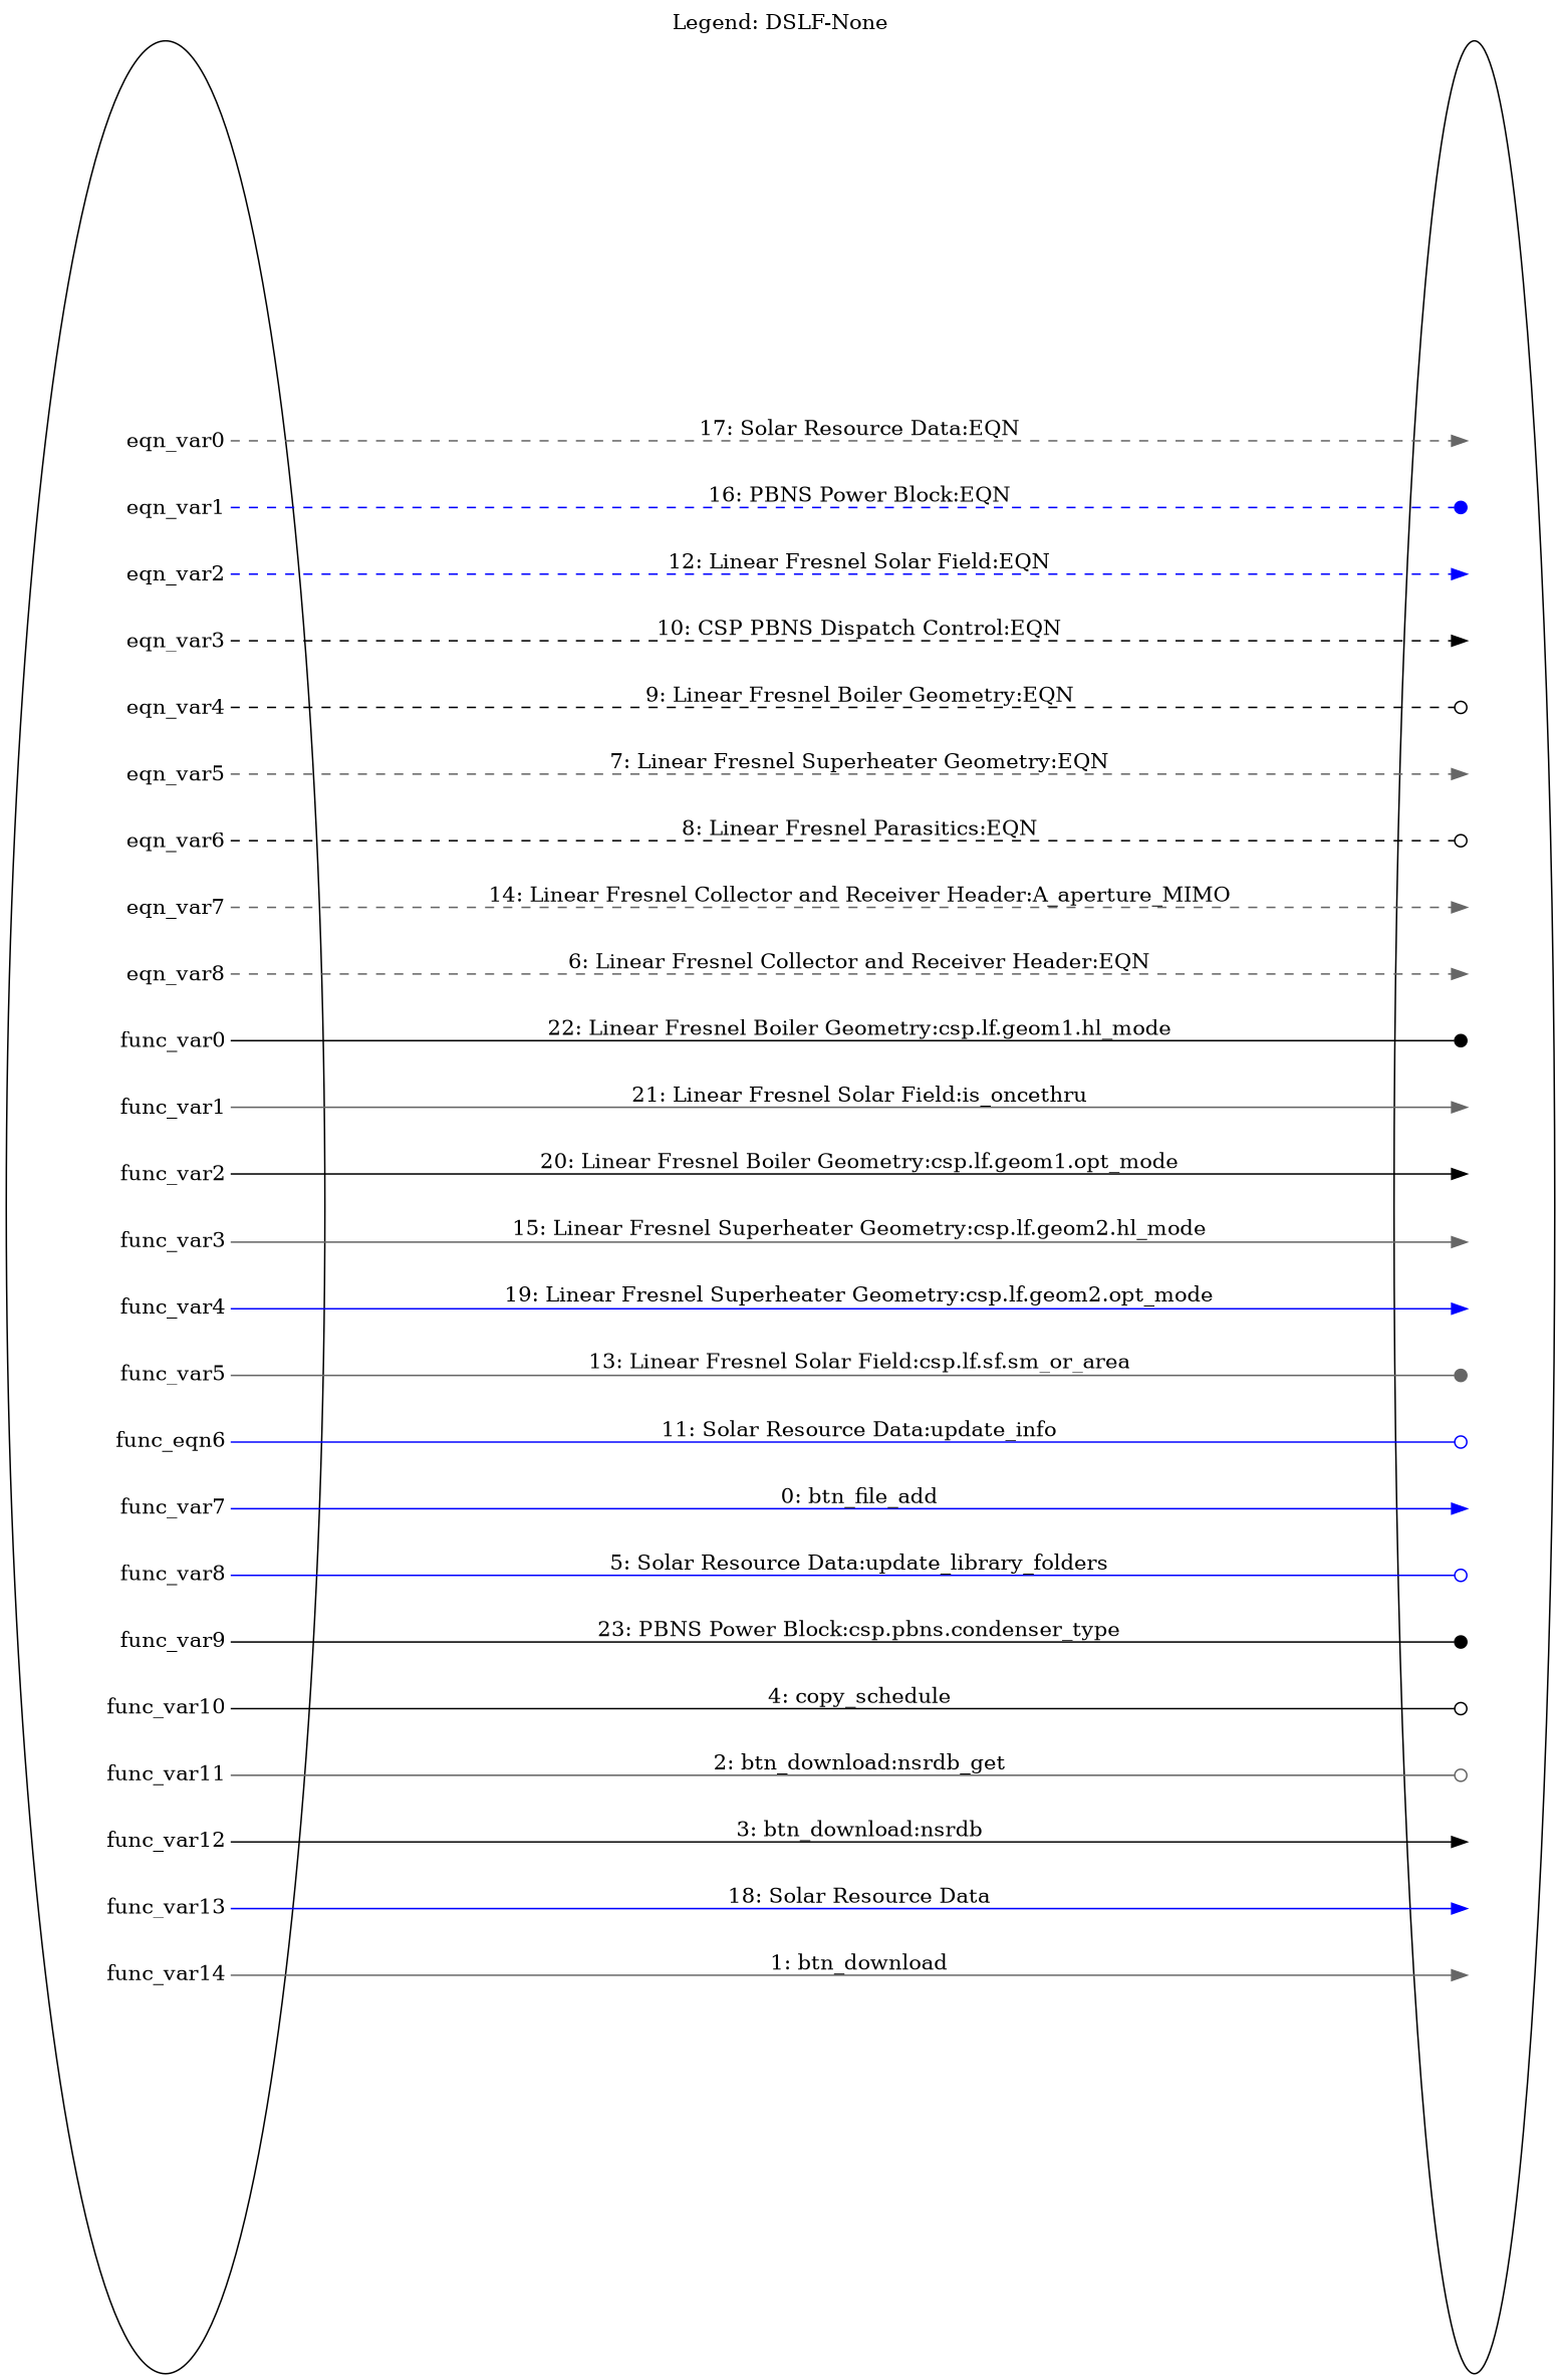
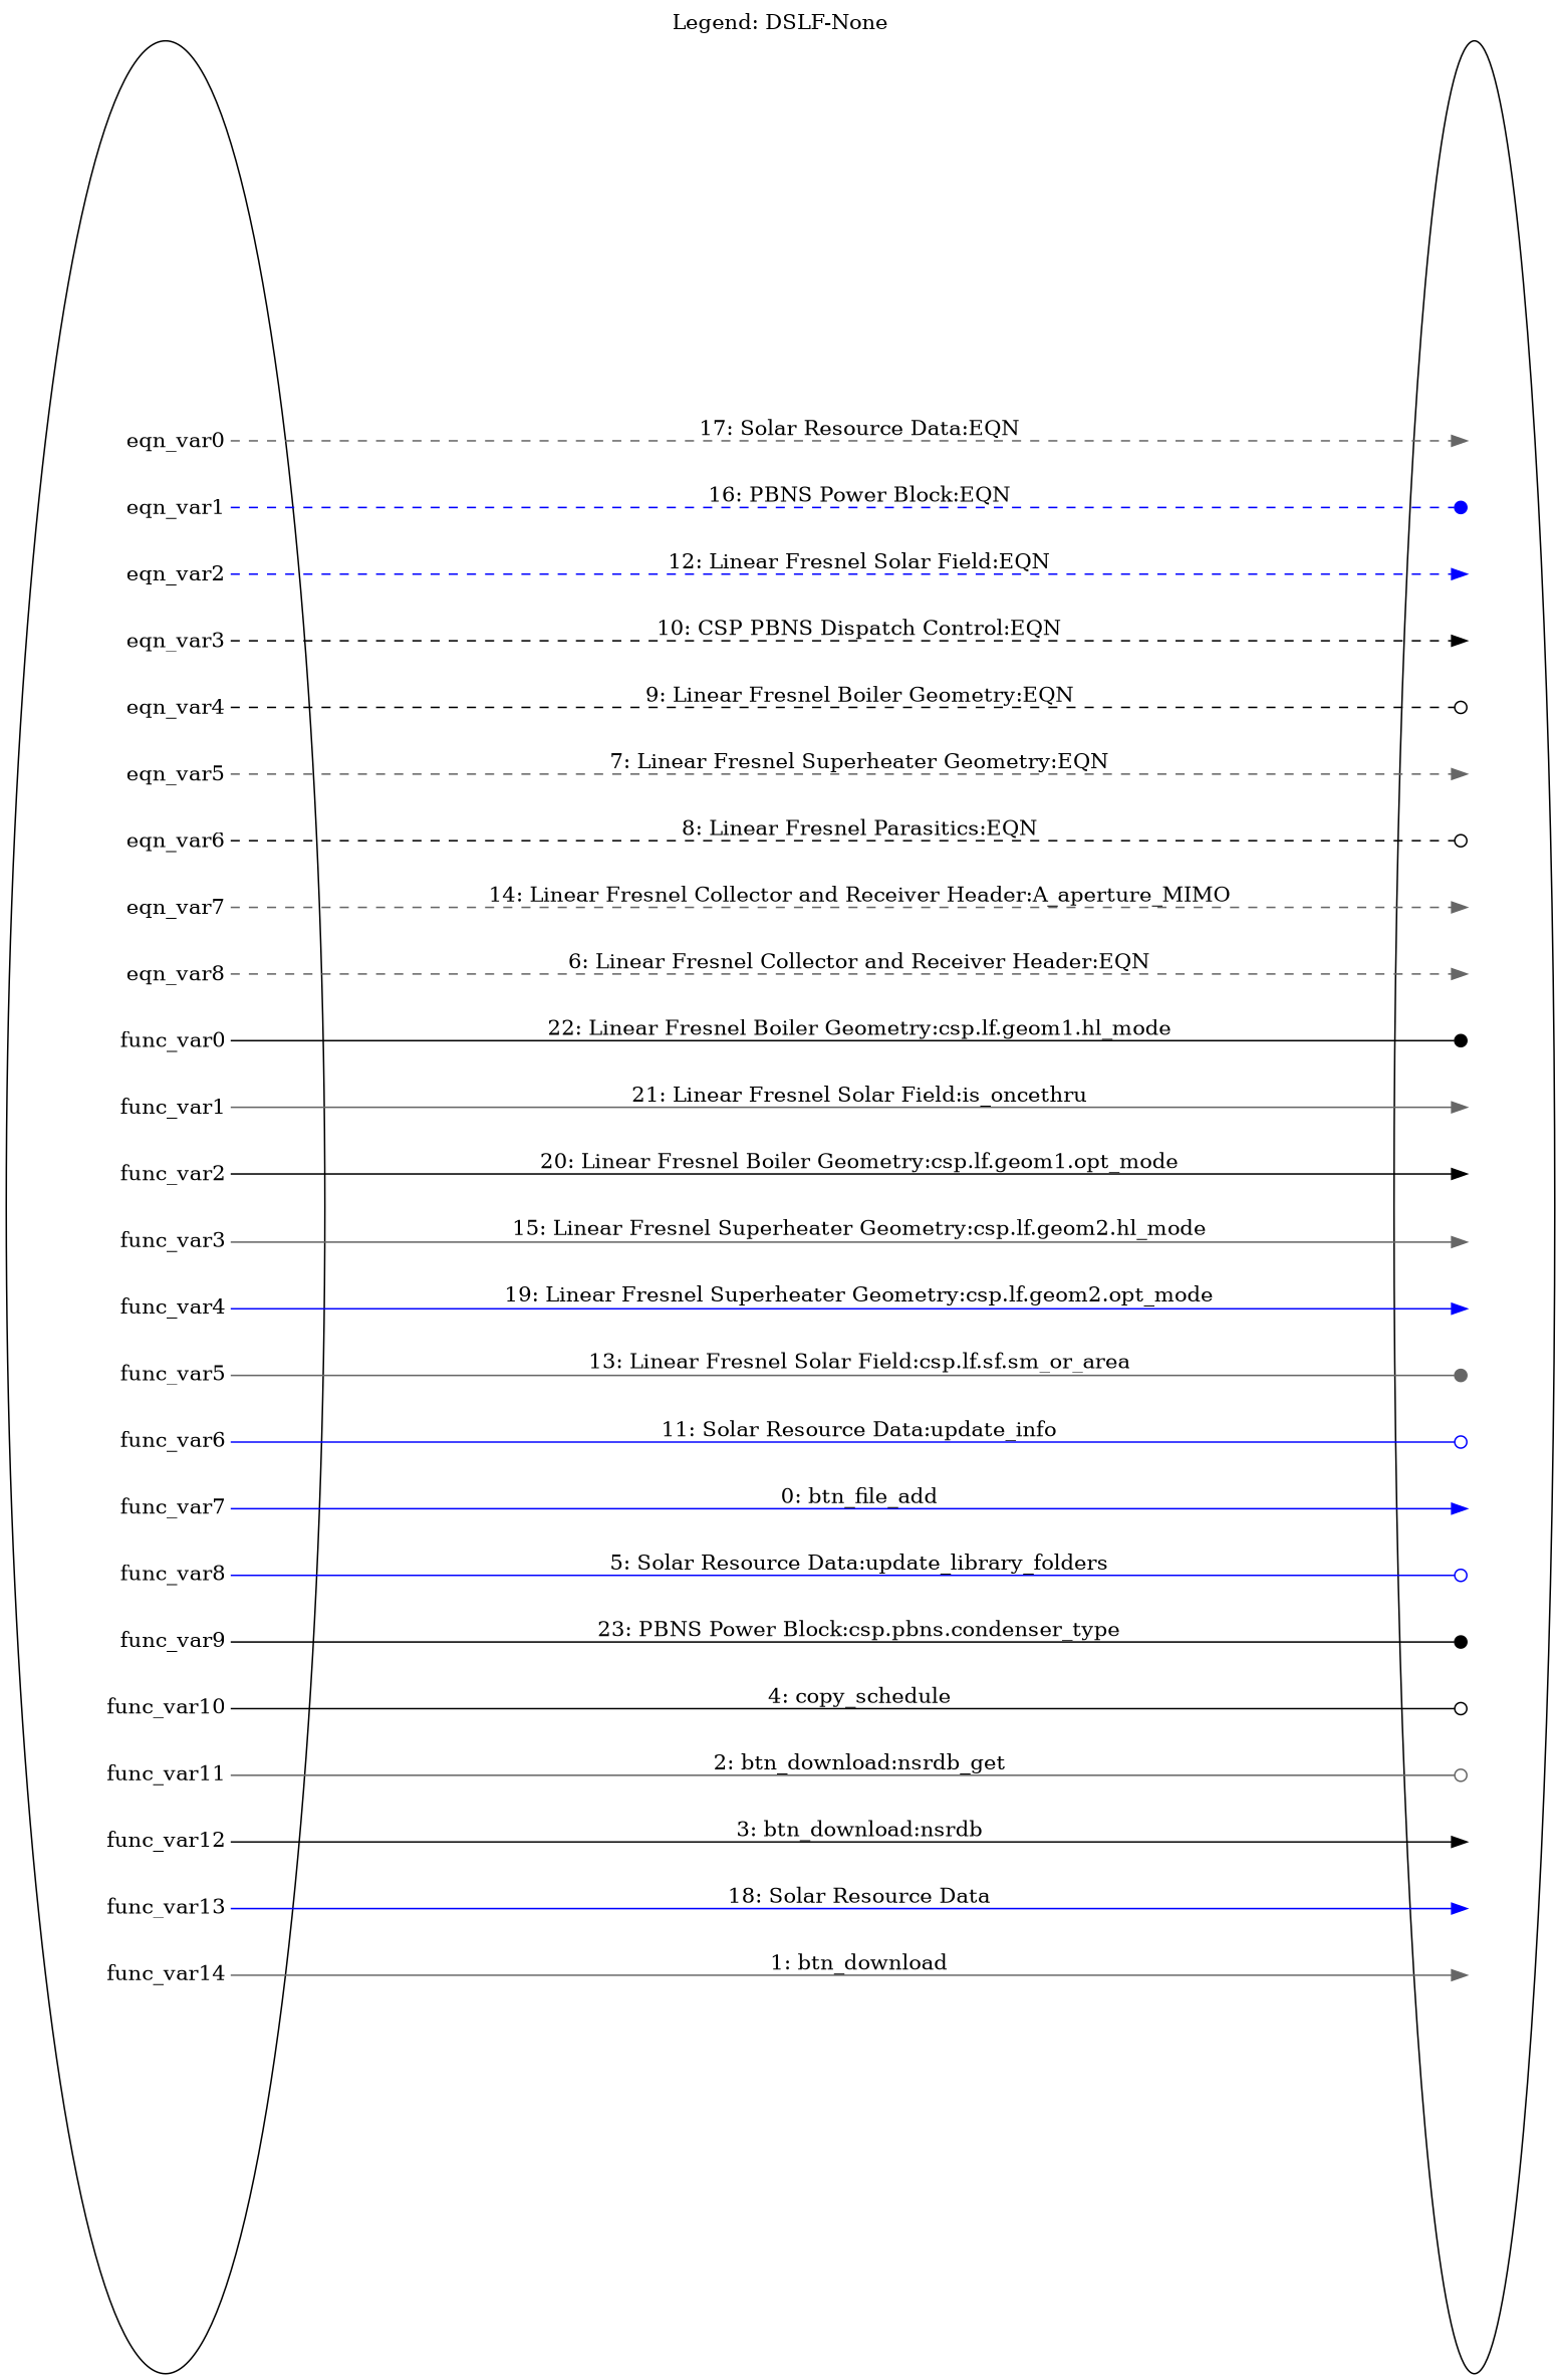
  digraph {
    label="Legend: DSLF-None"
    labelloc=top
    rankdir=LR
    ranksep=3
    edge [color=gray40 arrowhead=normal]
-   n1 [label=<<table border="0" cellpadding="2" cellspacing="25" cellborder="0"> 	<tr><td align="right" port="e0">eqn_var0</td></tr> 	<tr><td align="right" port="e1">eqn_var1</td></tr> 	<tr><td align="right" port="e2">eqn_var2</td></tr> 	<tr><td align="right" port="e3">eqn_var3</td></tr> 	<tr><td align="right" port="e4">eqn_var4</td></tr> 	<tr><td align="right" port="e5">eqn_var5</td></tr> 	<tr><td align="right" port="e6">eqn_var6</td></tr> 	<tr><td align="right" port="e7">eqn_var7</td></tr> 	<tr><td align="right" port="e8">eqn_var8</td></tr> 	<tr><td align="right" port="o0">func_var0</td></tr> 	<tr><td align="right" port="o1">func_var1</td></tr> 	<tr><td align="right" port="o2">func_var2</td></tr> 	<tr><td align="right" port="o3">func_var3</td></tr> 	<tr><td align="right" port="o4">func_var4</td></tr> 	<tr><td align="right" port="o5">func_var5</td></tr> 	<tr><td align="right" port="o6">func_eqn6</td></tr> 	<tr><td align="right" port="o7">func_var7</td></tr> 	<tr><td align="right" port="o8">func_var8</td></tr> 	<tr><td align="right" port="o9">func_var9</td></tr> 	<tr><td align="right" port="o10">func_var10</td></tr> 	<tr><td align="right" port="o11">func_var11</td></tr> 	<tr><td align="right" port="o12">func_var12</td></tr> 	<tr><td align="right" port="o13">func_var13</td></tr> 	<tr><td align="right" port="o14">func_var14</td></tr> 	</table>>]
+   n1 [label=<<table border="0" cellpadding="2" cellspacing="25" cellborder="0"> 	<tr><td align="right" port="e0">eqn_var0</td></tr> 	<tr><td align="right" port="e1">eqn_var1</td></tr> 	<tr><td align="right" port="e2">eqn_var2</td></tr> 	<tr><td align="right" port="e3">eqn_var3</td></tr> 	<tr><td align="right" port="e4">eqn_var4</td></tr> 	<tr><td align="right" port="e5">eqn_var5</td></tr> 	<tr><td align="right" port="e6">eqn_var6</td></tr> 	<tr><td align="right" port="e7">eqn_var7</td></tr> 	<tr><td align="right" port="e8">eqn_var8</td></tr> 	<tr><td align="right" port="o0">func_var0</td></tr> 	<tr><td align="right" port="o1">func_var1</td></tr> 	<tr><td align="right" port="o2">func_var2</td></tr> 	<tr><td align="right" port="o3">func_var3</td></tr> 	<tr><td align="right" port="o4">func_var4</td></tr> 	<tr><td align="right" port="o5">func_var5</td></tr> 	<tr><td align="right" port="o6">func_var6</td></tr> 	<tr><td align="right" port="o7">func_var7</td></tr> 	<tr><td align="right" port="o8">func_var8</td></tr> 	<tr><td align="right" port="o9">func_var9</td></tr> 	<tr><td align="right" port="o10">func_var10</td></tr> 	<tr><td align="right" port="o11">func_var11</td></tr> 	<tr><td align="right" port="o12">func_var12</td></tr> 	<tr><td align="right" port="o13">func_var13</td></tr> 	<tr><td align="right" port="o14">func_var14</td></tr> 	</table>>]
    n2 [label=<<table border="0" cellpadding="2" cellspacing="25" cellborder="0"> 	<tr><td port="e0">&nbsp;</td></tr> 	<tr><td port="e1">&nbsp;</td></tr> 	<tr><td port="e2">&nbsp;</td></tr> 	<tr><td port="e3">&nbsp;</td></tr> 	<tr><td port="e4">&nbsp;</td></tr> 	<tr><td port="e5">&nbsp;</td></tr> 	<tr><td port="e6">&nbsp;</td></tr> 	<tr><td port="e7">&nbsp;</td></tr> 	<tr><td port="e8">&nbsp;</td></tr> 	<tr><td port="o0">&nbsp;</td></tr> 	<tr><td port="o1">&nbsp;</td></tr> 	<tr><td port="o2">&nbsp;</td></tr> 	<tr><td port="o3">&nbsp;</td></tr> 	<tr><td port="o4">&nbsp;</td></tr> 	<tr><td port="o5">&nbsp;</td></tr> 	<tr><td port="o6">&nbsp;</td></tr> 	<tr><td port="o7">&nbsp;</td></tr> 	<tr><td port="o8">&nbsp;</td></tr> 	<tr><td port="o9">&nbsp;</td></tr> 	<tr><td port="o10">&nbsp;</td></tr> 	<tr><td port="o11">&nbsp;</td></tr> 	<tr><td port="o12">&nbsp;</td></tr> 	<tr><td port="o13">&nbsp;</td></tr> 	<tr><td port="o14">&nbsp;</td></tr> 	</table>>]
    n1 -> n2 [headport="e0:w" label="17: Solar Resource Data:EQN" style=dashed tailport="e0:e"]
    n1 -> n2 [headport="e1:w" label="16: PBNS Power Block:EQN" style=dashed tailport="e1:e" color=blue arrowhead=dot]
    n1 -> n2 [headport="e2:w" label="12: Linear Fresnel Solar Field:EQN" style=dashed tailport="e2:e" color=blue]
    n1 -> n2 [headport="e3:w" label="10: CSP PBNS Dispatch Control:EQN" style=dashed tailport="e3:e" color=black]
    n1 -> n2 [headport="e4:w" label="9: Linear Fresnel Boiler Geometry:EQN" style=dashed tailport="e4:e" color=black arrowhead=odot]
    n1 -> n2 [headport="e5:w" label="7: Linear Fresnel Superheater Geometry:EQN" style=dashed tailport="e5:e"]
    n1 -> n2 [headport="e6:w" label="8: Linear Fresnel Parasitics:EQN" style=dashed tailport="e6:e" color=black arrowhead=odot]
    n1 -> n2 [headport="e7:w" label="14: Linear Fresnel Collector and Receiver Header:A_aperture_MIMO" style=dashed tailport="e7:e"]
    n1 -> n2 [headport="e8:w" label="6: Linear Fresnel Collector and Receiver Header:EQN" style=dashed tailport="e8:e"]
    n1 -> n2 [headport="o0:w" label="22: Linear Fresnel Boiler Geometry:csp.lf.geom1.hl_mode" tailport="o0:e" color=black arrowhead=dot]
    n1 -> n2 [headport="o1:w" label="21: Linear Fresnel Solar Field:is_oncethru" tailport="o1:e"]
    n1 -> n2 [headport="o2:w" label="20: Linear Fresnel Boiler Geometry:csp.lf.geom1.opt_mode" tailport="o2:e" color=black]
    n1 -> n2 [headport="o3:w" label="15: Linear Fresnel Superheater Geometry:csp.lf.geom2.hl_mode" tailport="o3:e"]
    n1 -> n2 [headport="o4:w" label="19: Linear Fresnel Superheater Geometry:csp.lf.geom2.opt_mode" tailport="o4:e" color=blue]
    n1 -> n2 [headport="o5:w" label="13: Linear Fresnel Solar Field:csp.lf.sf.sm_or_area" tailport="o5:e" arrowhead=dot]
    n1 -> n2 [headport="o6:w" label="11: Solar Resource Data:update_info" tailport="o6:e" color=blue arrowhead=odot]
    n1 -> n2 [headport="o7:w" label="0: btn_file_add" tailport="o7:e" color=blue]
    n1 -> n2 [headport="o8:w" label="5: Solar Resource Data:update_library_folders" tailport="o8:e" color=blue arrowhead=odot]
    n1 -> n2 [headport="o9:w" label="23: PBNS Power Block:csp.pbns.condenser_type" tailport="o9:e" color=black arrowhead=dot]
    n1 -> n2 [headport="o10:w" label="4: copy_schedule" tailport="o10:e" color=black arrowhead=odot]
    n1 -> n2 [headport="o11:w" label="2: btn_download:nsrdb_get" tailport="o11:e" arrowhead=odot]
    n1 -> n2 [headport="o12:w" label="3: btn_download:nsrdb" tailport="o12:e" color=black]
    n1 -> n2 [headport="o13:w" label="18: Solar Resource Data" tailport="o13:e" color=blue]
    n1 -> n2 [headport="o14:w" label="1: btn_download" tailport="o14:e"]
  }
